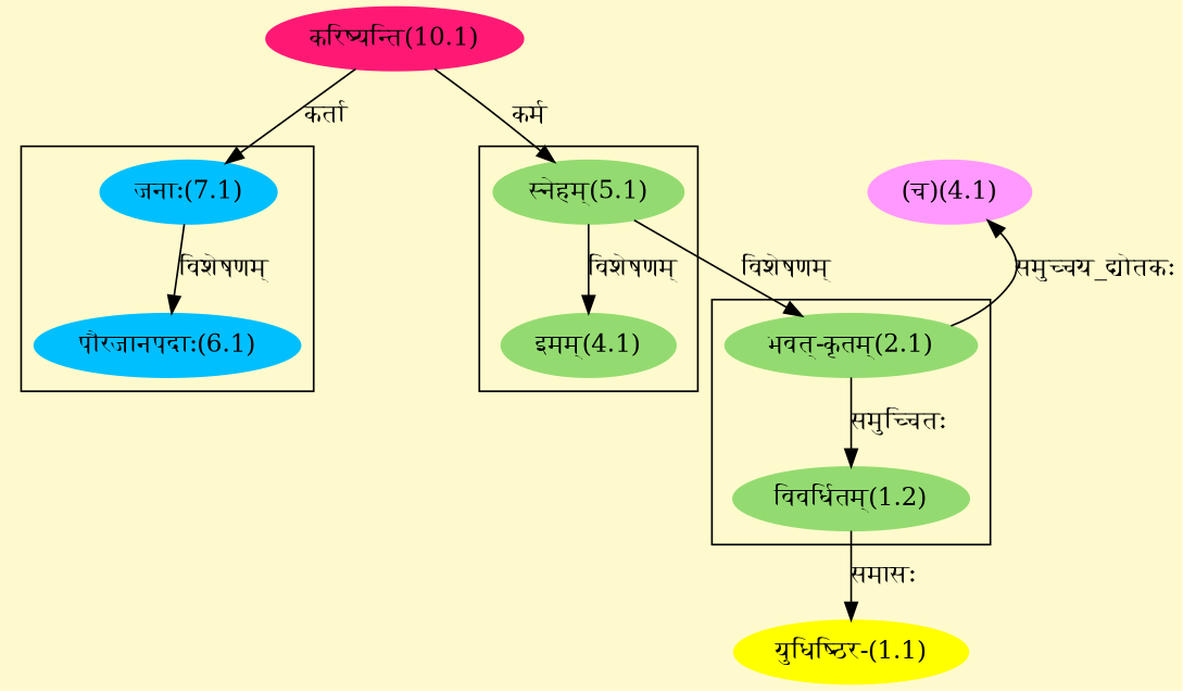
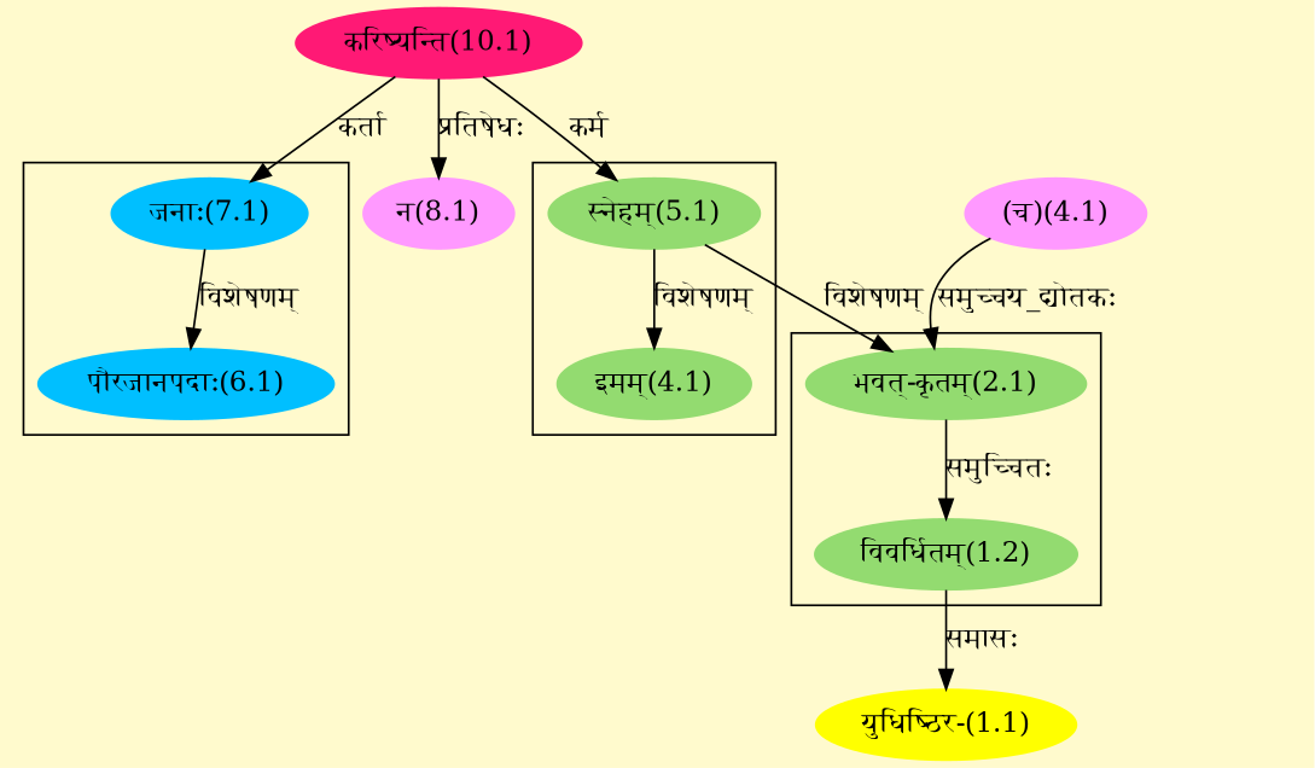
  digraph {
    bgcolor=lemonchiffon1
    compound=true
    rankdir=BT
    node [color="#93DB70" style=filled]
    edge [dir=back]
    n1 [label="विवर्धितम्(1.2)"]
    n2 [label="भवत्-कृतम्(2.1)"]
    n3 [label="स्नेहम्(5.1)"]
    n4 [label="इमम्(4.1)"]
    n5 [color="#00BFFF" label="पौरजानपदाः(6.1)"]
    n6 [color="#00BFFF" label="जनाः(7.1)"]
    n7 [color="#FF1975" label="करिष्यन्ति(10.1)"]
    n8 [color="#FFFF00" label="युधिष्ठिर-(1.1)"]
    n9 [color="#FF99FF" label="(च)(4.1)"]
+   n10 [color="#FF99FF" label="न(8.1)"]
    subgraph cluster_1 {
      n1
      n2
    }
    subgraph cluster_2 {
      n3
      n4
    }
    subgraph cluster_3 {
      n5
      n6
    }
    n1 -> n2 [label="समुच्चितः"]
    n2 -> n3 [label="विशेषणम्"]
    n3 -> n7 [label="कर्म"]
    n4 -> n3 [label="विशेषणम्"]
    n5 -> n6 [label="विशेषणम्"]
    n6 -> n7 [label="कर्ता"]
    n8 -> n1 [label="समासः"]
-   n9 -> n2 [label="समुच्चय_द्योतकः"]
+   n2 -> n9 [label="समुच्चय_द्योतकः"]
+   n10 -> n7 [label="प्रतिषेधः"]
  }
